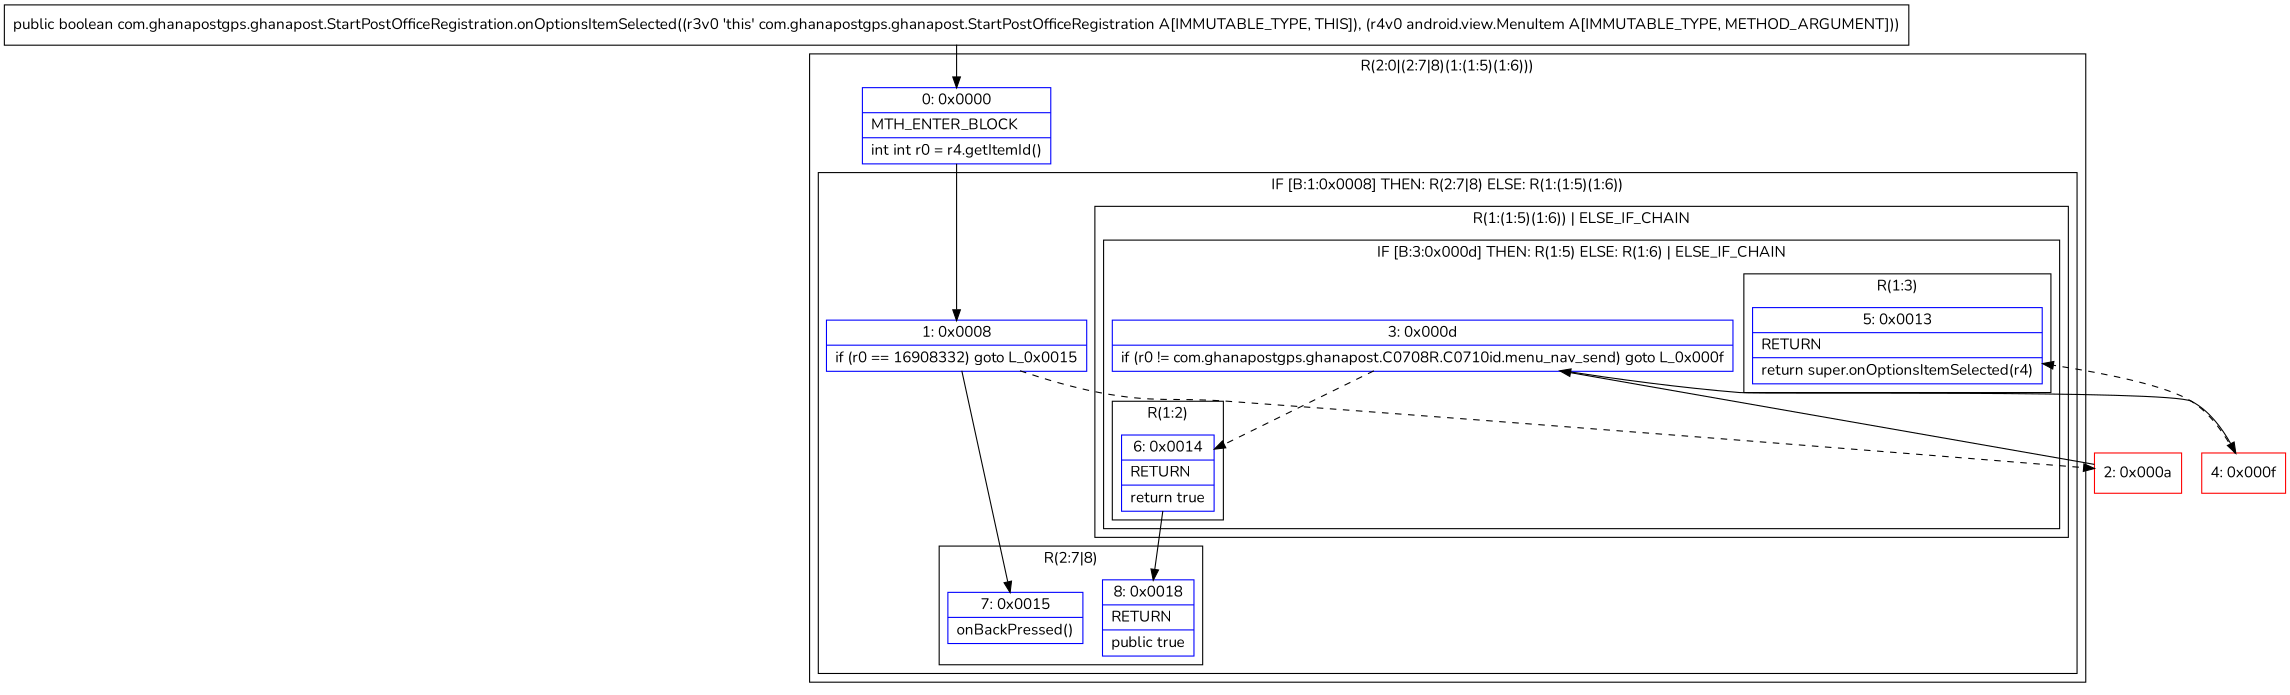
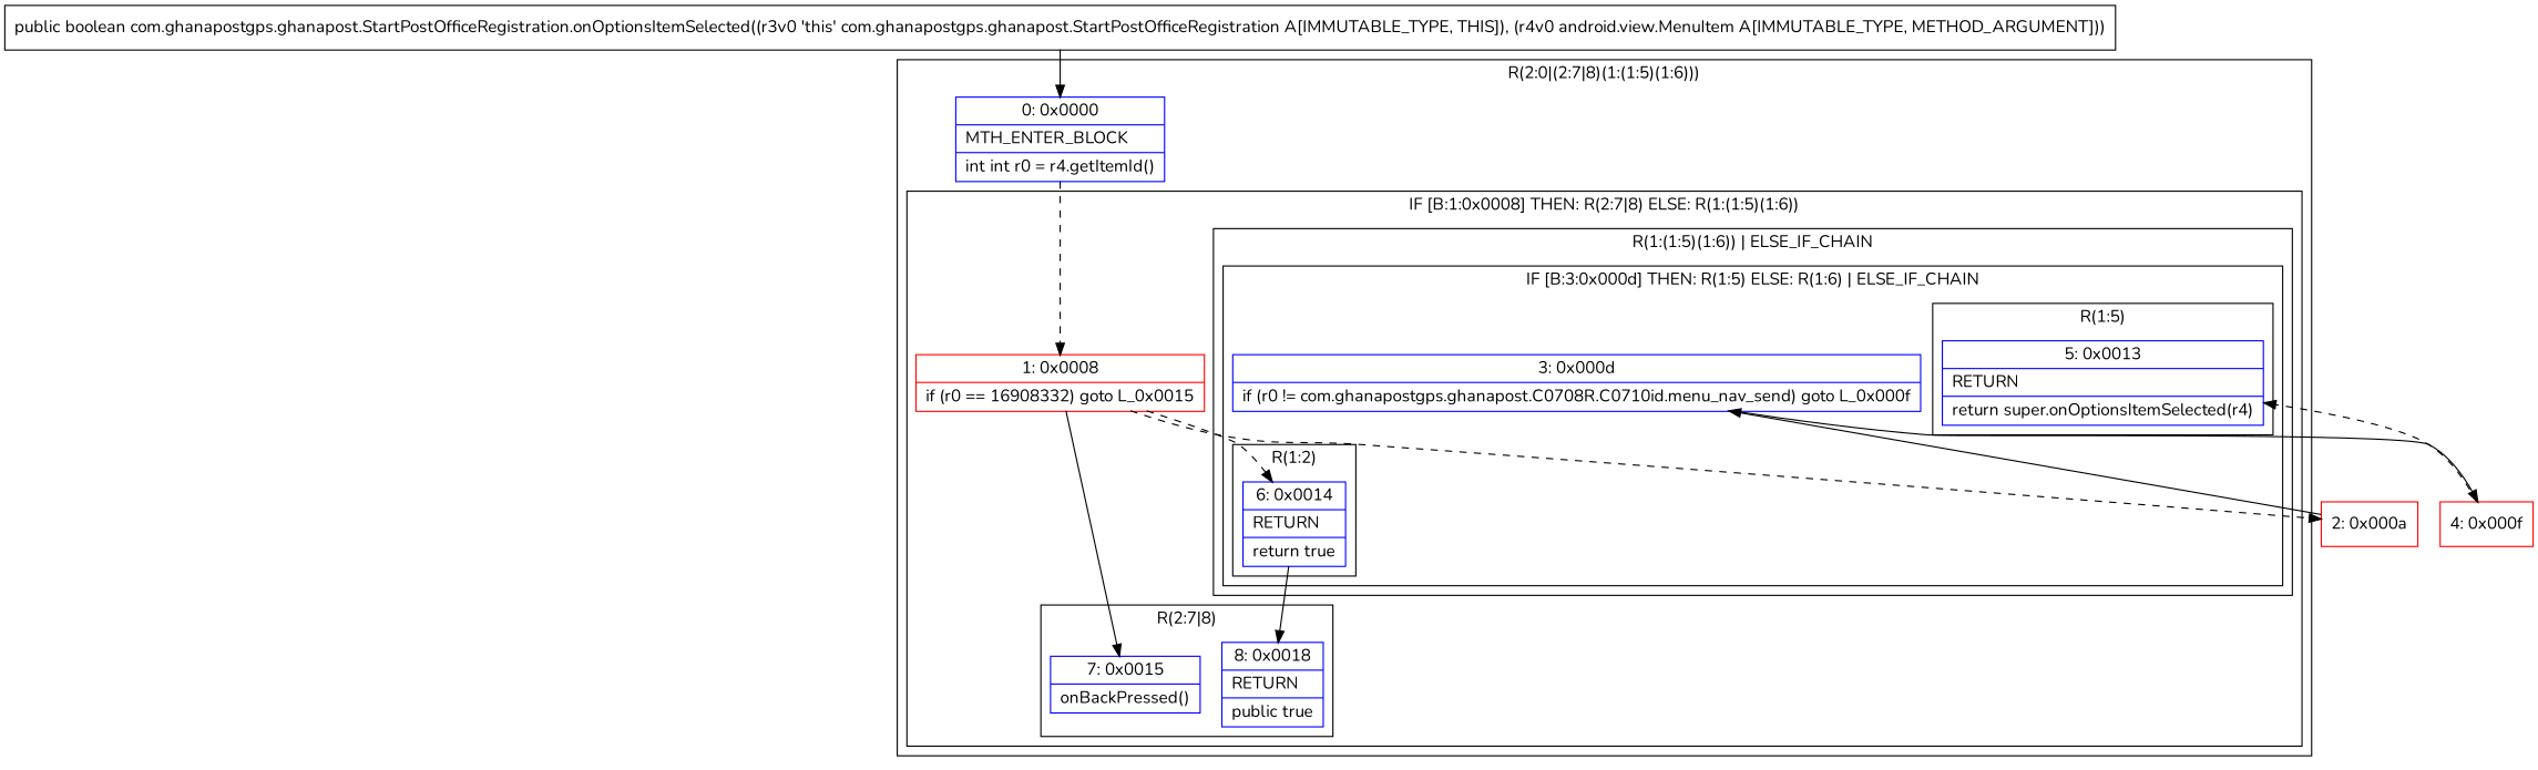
  digraph {
    fontname=Nunito
    node [color=blue fontname=Nunito shape=record]
    edge [fontname=Nunito]
    n1 [label="{7\:\ 0x0015|onBackPressed()\l}"]
    n2 [label="{8\:\ 0x0018|RETURN\l|public true\l}"]
    n3 [label="{5\:\ 0x0013|RETURN\l|return super.onOptionsItemSelected(r4)\l}"]
    n4 [label="{6\:\ 0x0014|RETURN\l|return true\l}"]
    n5 [label="{3\:\ 0x000d|if (r0 != com.ghanapostgps.ghanapost.C0708R.C0710id.menu_nav_send) goto L_0x000f\l}"]
-   n6 [label="{1\:\ 0x0008|if (r0 == 16908332) goto L_0x0015\l}"]
+   n6 [color=red label="{1\:\ 0x0008|if (r0 == 16908332) goto L_0x0015\l}"]
    n7 [label="{0\:\ 0x0000|MTH_ENTER_BLOCK\l|int int r0 = r4.getItemId()\l}"]
    n8 [color=red label="{4\:\ 0x000f}"]
    n9 [color=red label="{2\:\ 0x000a}"]
    n10 [label="{public boolean com.ghanapostgps.ghanapost.StartPostOfficeRegistration.onOptionsItemSelected((r3v0 'this' com.ghanapostgps.ghanapost.StartPostOfficeRegistration A[IMMUTABLE_TYPE, THIS]), (r4v0 android.view.MenuItem A[IMMUTABLE_TYPE, METHOD_ARGUMENT])) }" color=""]
    subgraph cluster_1 {
      label="R(2:0|(2:7|8)(1:(1:5)(1:6)))"
      n7
      subgraph cluster_2 {
        label="IF [B:1:0x0008] THEN: R(2:7|8) ELSE: R(1:(1:5)(1:6))"
        n6
        subgraph cluster_3 {
          label="R(2:7|8)"
          n1
          n2
        }
        subgraph cluster_4 {
          label="R(1:(1:5)(1:6)) | ELSE_IF_CHAIN\l"
          subgraph cluster_5 {
            label="IF [B:3:0x000d] THEN: R(1:5) ELSE: R(1:6) | ELSE_IF_CHAIN\l"
            n5
            subgraph cluster_6 {
-             label="R(1:3)"
+             label="R(1:5)"
              n3
            }
            subgraph cluster_7 {
              label="R(1:2)"
              n4
            }
          }
        }
      }
    }
    n4 -> n2
-   n5 -> n4 [style=dashed]
+   n6 -> n4 [style=dashed]
    n5 -> n8
    n6 -> n1
    n6 -> n9 [style=dashed]
-   n7 -> n6
+   n7 -> n6 [style=dashed]
    n8 -> n3 [style=dashed]
    n9 -> n5
    n10 -> n7
  }
